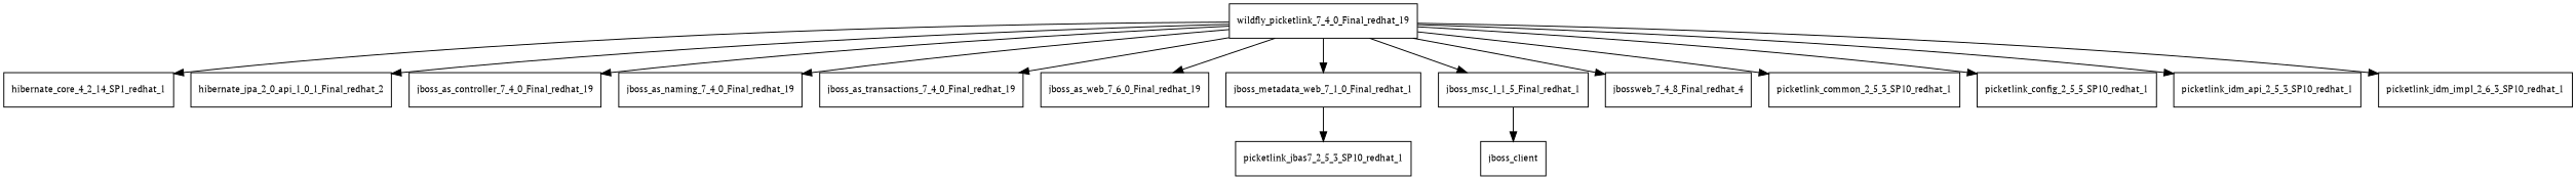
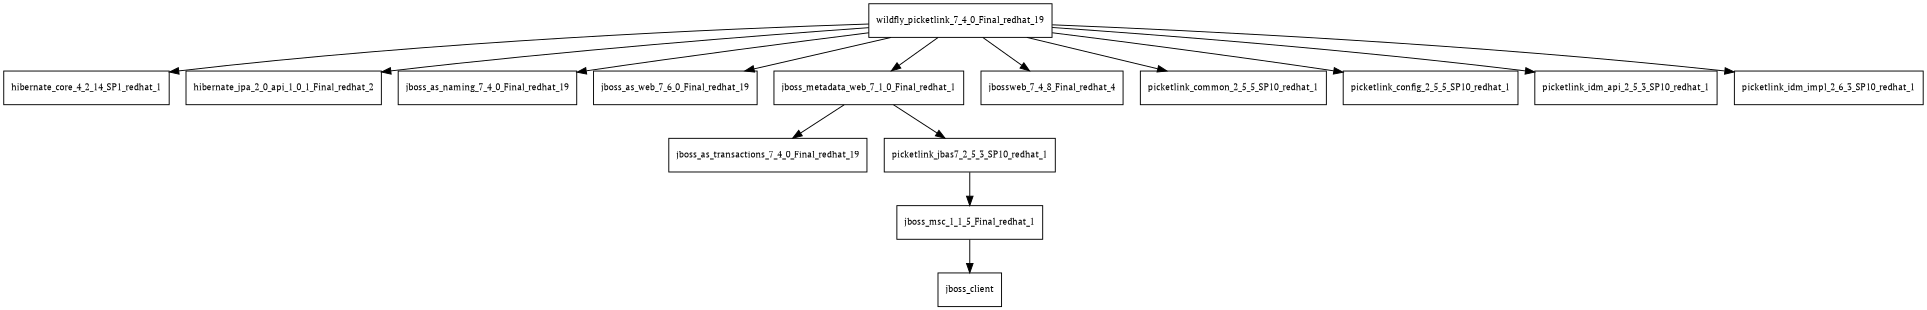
  digraph {
    fontname="PT Serif"
    node [fontname="PT Serif" fontsize=10.0 shape=box]
    edge [fontname="PT Serif"]
    wildfly_picketlink_7_4_0_Final_redhat_19
    hibernate_core_4_2_14_SP1_redhat_1
    hibernate_jpa_2_0_api_1_0_1_Final_redhat_2
-   jboss_as_controller_7_4_0_Final_redhat_19
    jboss_as_naming_7_4_0_Final_redhat_19
    jboss_as_transactions_7_4_0_Final_redhat_19
    n7 [label=jboss_as_web_7_6_0_Final_redhat_19]
    jboss_metadata_web_7_1_0_Final_redhat_1
    jboss_msc_1_1_5_Final_redhat_1
    jbossweb_7_4_8_Final_redhat_4
-   picketlink_common_2_5_3_SP10_redhat_1
+   picketlink_common_2_5_3_SP10_redhat_1 [label=picketlink_common_2_5_5_SP10_redhat_1]
    n12 [label=picketlink_config_2_5_5_SP10_redhat_1]
    picketlink_idm_api_2_5_3_SP10_redhat_1
    n14 [label=picketlink_idm_impl_2_6_3_SP10_redhat_1]
    picketlink_jbas7_2_5_3_SP10_redhat_1
    jboss_client
    wildfly_picketlink_7_4_0_Final_redhat_19 -> hibernate_core_4_2_14_SP1_redhat_1
    wildfly_picketlink_7_4_0_Final_redhat_19 -> hibernate_jpa_2_0_api_1_0_1_Final_redhat_2
-   wildfly_picketlink_7_4_0_Final_redhat_19 -> jboss_as_controller_7_4_0_Final_redhat_19
    wildfly_picketlink_7_4_0_Final_redhat_19 -> jboss_as_naming_7_4_0_Final_redhat_19
-   wildfly_picketlink_7_4_0_Final_redhat_19 -> jboss_as_transactions_7_4_0_Final_redhat_19
+   jboss_metadata_web_7_1_0_Final_redhat_1 -> jboss_as_transactions_7_4_0_Final_redhat_19
    wildfly_picketlink_7_4_0_Final_redhat_19 -> n7
    wildfly_picketlink_7_4_0_Final_redhat_19 -> jboss_metadata_web_7_1_0_Final_redhat_1
-   wildfly_picketlink_7_4_0_Final_redhat_19 -> jboss_msc_1_1_5_Final_redhat_1
+   picketlink_jbas7_2_5_3_SP10_redhat_1 -> jboss_msc_1_1_5_Final_redhat_1
    wildfly_picketlink_7_4_0_Final_redhat_19 -> jbossweb_7_4_8_Final_redhat_4
    wildfly_picketlink_7_4_0_Final_redhat_19 -> picketlink_common_2_5_3_SP10_redhat_1
    wildfly_picketlink_7_4_0_Final_redhat_19 -> n12
    wildfly_picketlink_7_4_0_Final_redhat_19 -> picketlink_idm_api_2_5_3_SP10_redhat_1
    wildfly_picketlink_7_4_0_Final_redhat_19 -> n14
    jboss_metadata_web_7_1_0_Final_redhat_1 -> picketlink_jbas7_2_5_3_SP10_redhat_1
    jboss_msc_1_1_5_Final_redhat_1 -> jboss_client
  }
